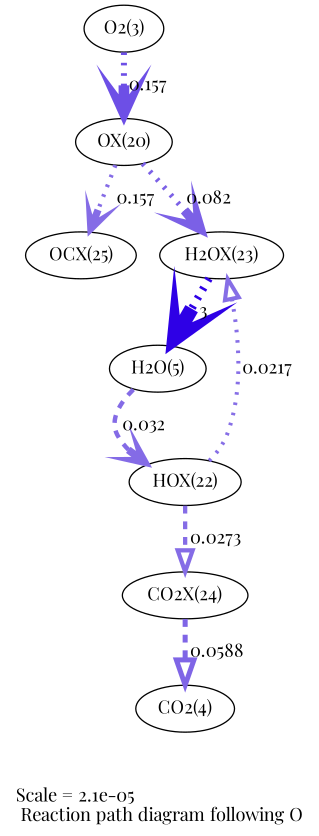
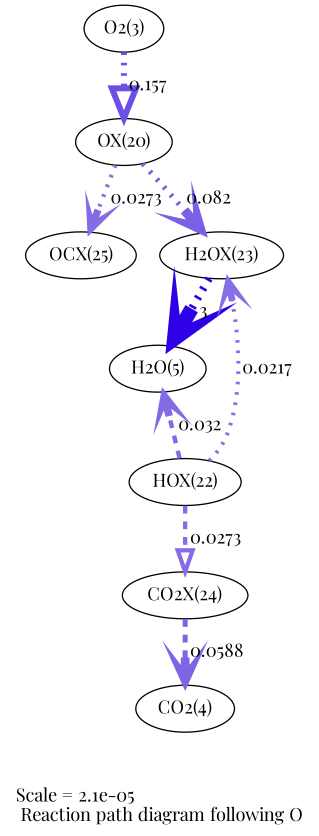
  digraph {
    fontname="Playfair Display"
    label="Scale = 2.1e-05\l Reaction path diagram following O"
    node [fontname="Playfair Display"]
    edge [arrowhead=vee arrowsize=1.64 color="0.7, 0.527, 0.9" fontname="Playfair Display" penwidth=3.28 style=dotted]
    n1 [label="O2(3)"]
    n2 [label="OX(20)"]
    n3 [label="OCX(25)"]
    n4 [label="H2OX(23)"]
    n5 [label="HOX(22)"]
    n6 [label="H2O(5)"]
    n7 [label="CO2X(24)"]
    n8 [label="CO2(4)"]
-   n1 -> n2 [arrowsize=2.3 color="0.7, 0.657, 0.9" label=" 0.157" penwidth=4.6]
-   n2 -> n3 [label=" 0.157"]
+   n1 -> n2 [arrowhead=onormal arrowsize=2.3 color="0.7, 0.657, 0.9" label=" 0.157" penwidth=4.6]
+   n2 -> n3 [label=" 0.0273"]
    n2 -> n4 [arrowsize=2.06 color="0.7, 0.582, 0.9" label=" 0.082" penwidth=4.11]
    n4 -> n6 [arrowsize=3 color="0.7, 1.5, 0.9" label=" 3" penwidth=6]
-   n5 -> n4 [arrowhead=onormal arrowsize=1.55 color="0.7, 0.522, 0.9" label=" 0.0217" penwidth=3.11]
-   n6 -> n5 [arrowsize=1.7 color="0.7, 0.532, 0.9" label=" 0.032" penwidth=3.4 style=dashed]
+   n5 -> n4 [arrowsize=1.55 color="0.7, 0.522, 0.9" label=" 0.0217" penwidth=3.11]
+   n5 -> n6 [arrowsize=1.7 color="0.7, 0.532, 0.9" label=" 0.032" penwidth=3.4 style=dashed]
    n5 -> n7 [arrowhead=onormal label=" 0.0273" style=dashed]
-   n7 -> n8 [arrowhead=onormal arrowsize=1.93 color="0.7, 0.559, 0.9" label=" 0.0588" penwidth=3.86 style=dashed]
+   n7 -> n8 [arrowsize=1.93 color="0.7, 0.559, 0.9" label=" 0.0588" penwidth=3.86 style=dashed]
  }
